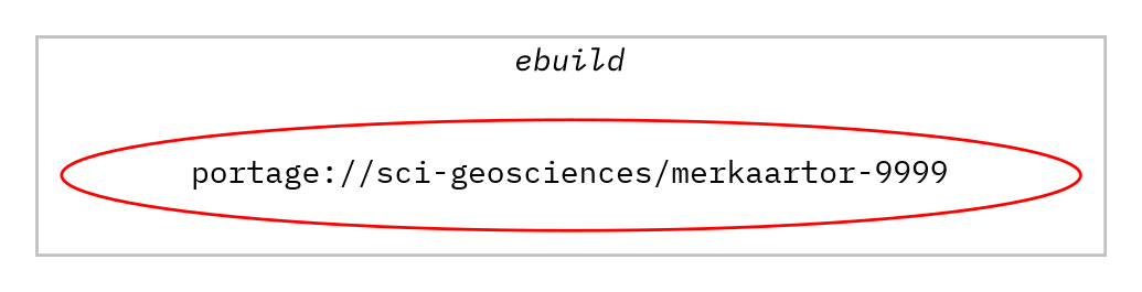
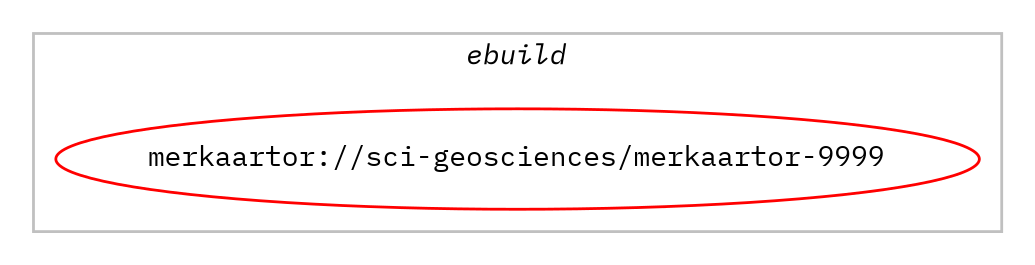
  digraph {
    compound=true
    concentrate=true
    fontname="IBM Plex Mono"
    fontsize=10
    newrank=true
    rankdir=LR
    ranksep=1.5
-   n1 [color=red fontname="IBM Plex Mono" fontsize=10 label="portage://sci-geosciences/merkaartor-9999" width=4]
+   n1 [color=red fontname="IBM Plex Mono" fontsize=10 label="merkaartor://sci-geosciences/merkaartor-9999" width=4]
    subgraph cluster_1 {
      color=gray
      label=<<i>ebuild</i>>
      n1
    }
    subgraph cluster_2 {
      color=gray
      label=<<i>dependencies</i>>
      subgraph cluster_3 {
        color=gray
        fillcolor="#eeeeee"
        label=<<i>compile</i>>
        style=filled
      }
      subgraph cluster_4 {
        color=gray
        fillcolor="#eeeeee"
        label=<<i>compile and run</i>>
        style=filled
      }
      subgraph cluster_5 {
        color=gray
        fillcolor="#eeeeee"
        label=<<i>run</i>>
        style=filled
      }
    }
    subgraph cluster_6 {
      color=gray
      label=<<i>candidates</i>>
      rank=same
    }
  }
